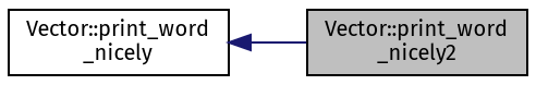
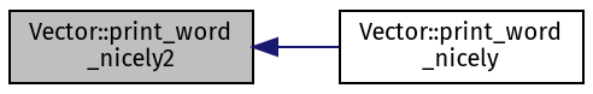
  digraph {
    rankdir=LR
    fontname="Fira Sans"
    node [color=black fontname="Fira Sans" fontsize=10 shape=record style=filled]
    n1 [fillcolor=grey75 fontcolor=black height=0.2 label="Vector::print_word\l_nicely2" width=0.4]
    n2 [fillcolor=white height=0.2 label="Vector::print_word\l_nicely" width=0.4]
-   n2 -> n1 [color=midnightblue dir=back fontname="Fira Sans" fontsize=10 labelfontname=Helvetica labelfontsize=10 style=solid]
+   n1 -> n2 [color=midnightblue dir=back fontname="Fira Sans" fontsize=10 labelfontname=Helvetica labelfontsize=10 style=solid]
  }
